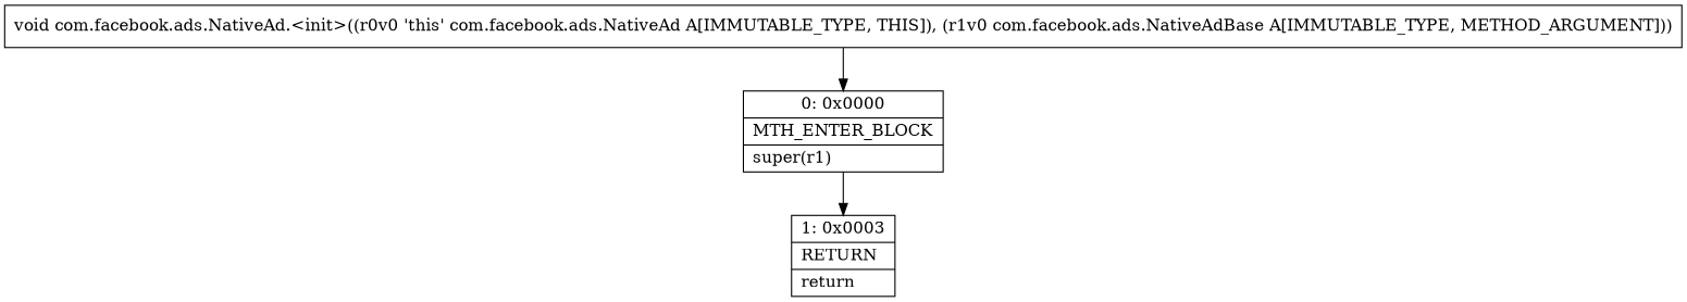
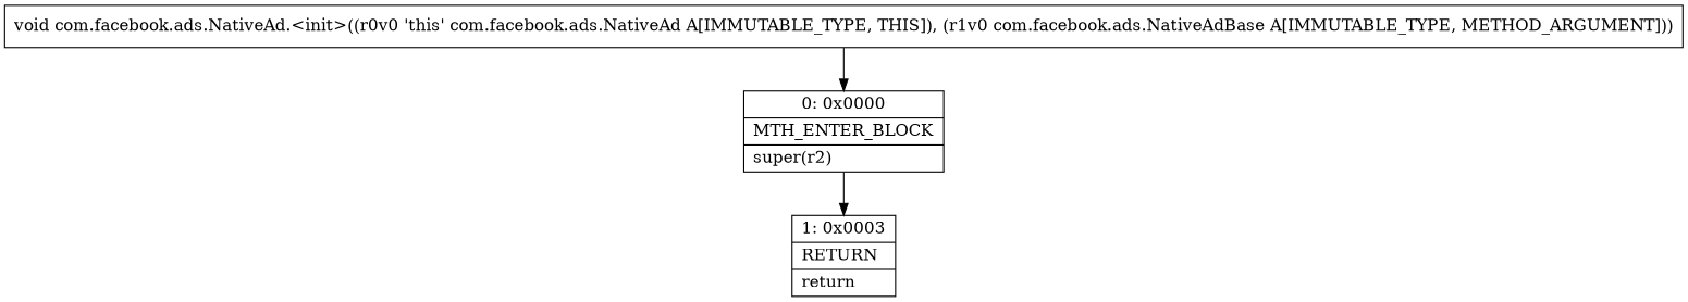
  digraph {
    node [shape=record]
-   n1 [label="{0\:\ 0x0000|MTH_ENTER_BLOCK\l|super(r1)\l}"]
+   n1 [label="{0\:\ 0x0000|MTH_ENTER_BLOCK\l|super(r2)\l}"]
    n2 [label="{1\:\ 0x0003|RETURN\l|return\l}"]
    n3 [label="{void com.facebook.ads.NativeAd.\<init\>((r0v0 'this' com.facebook.ads.NativeAd A[IMMUTABLE_TYPE, THIS]), (r1v0 com.facebook.ads.NativeAdBase A[IMMUTABLE_TYPE, METHOD_ARGUMENT])) }"]
    n1 -> n2
    n3 -> n1
  }
